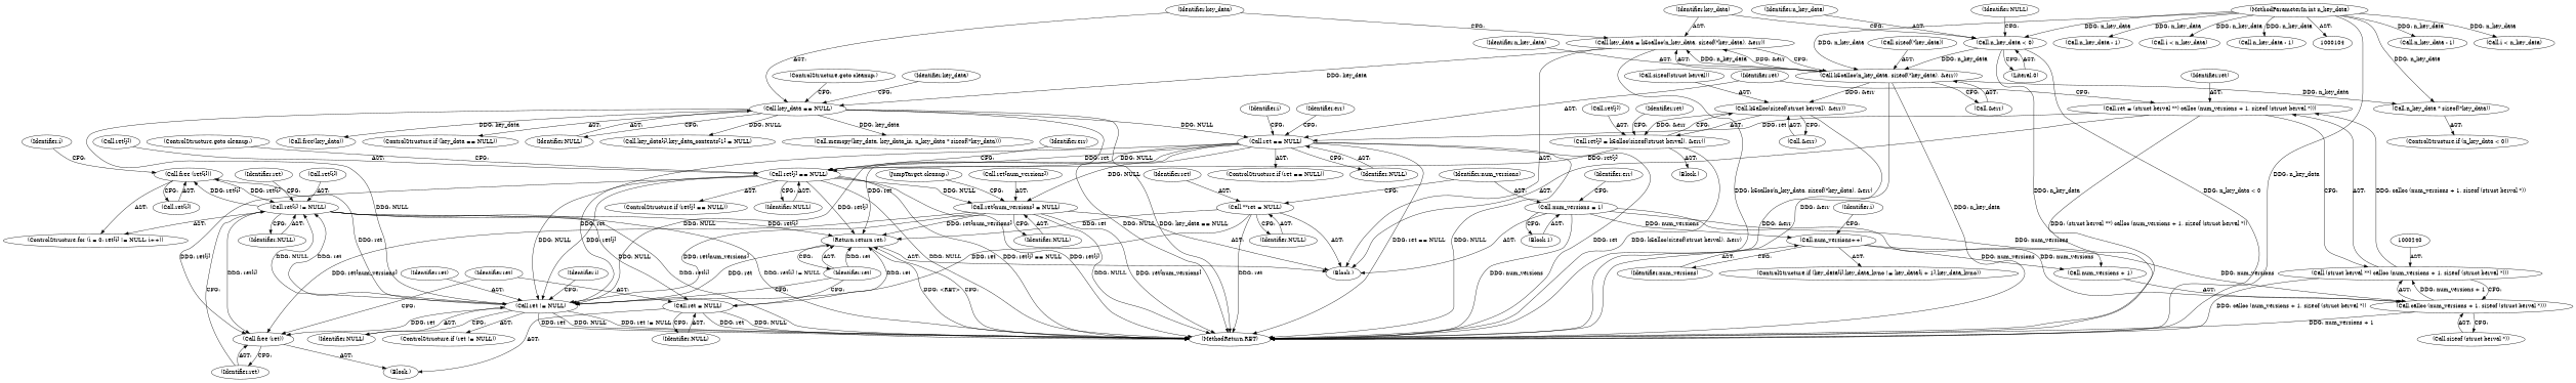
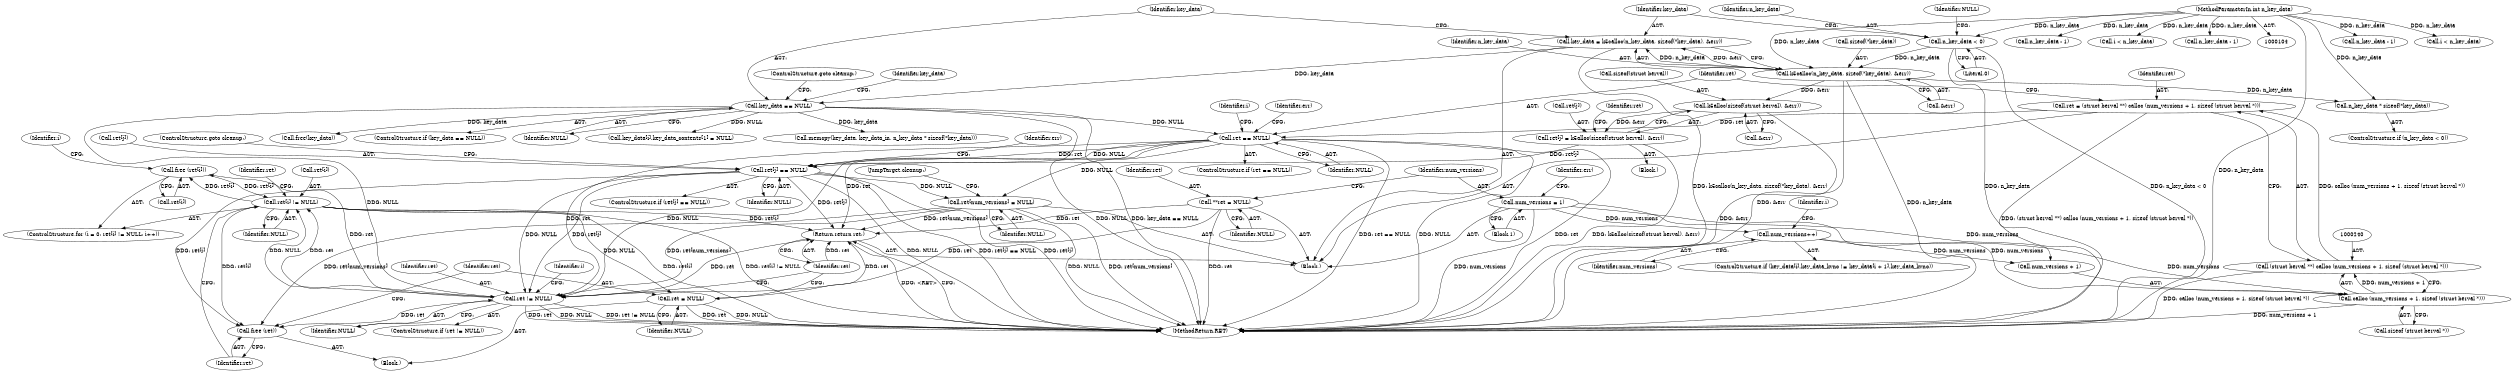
  digraph {
    n1 [label="(Call,free (ret[i]))"]
    n2 [label="(Call,ret[i] != NULL)"]
    n3 [label="(ControlStructure,for (i = 0; ret[i] != NULL; i++))"]
    n4 [label="(Call,ret[i])"]
    n5 [label="(Call,free (ret))"]
    n6 [label="(Return,return ret;)"]
    n7 [label="(MethodReturn,RET)"]
    n8 [label="(Call,ret = NULL)"]
    n9 [label="(Identifier,NULL)"]
    n10 [label="(Call,ret != NULL)"]
    n11 [label="(Identifier,NULL)"]
    n12 [label="(ControlStructure,if (ret != NULL))"]
    n13 [label="(Identifier,ret)"]
    n14 [label="(Block,)"]
    n15 [label="(Block,)"]
    n16 [label="(Identifier,ret)"]
    n17 [label="(Call,ret[j] == NULL)"]
    n18 [label="(Call,ret[num_versions] = NULL)"]
    n19 [label="(ControlStructure,if (ret[j] == NULL))"]
    n20 [label="(Identifier,NULL)"]
    n21 [label="(Identifier,NULL)"]
    n22 [label="(Call,ret[j] = k5alloc(sizeof(struct berval), &err))"]
    n23 [label="(Call,k5alloc(sizeof(struct berval), &err))"]
    n24 [label="(Block,)"]
    n25 [label="(Call,&err)"]
    n26 [label="(Call,k5calloc(n_key_data, sizeof(*key_data), &err))"]
    n27 [label="(Call,key_data = k5calloc(n_key_data, sizeof(*key_data), &err))"]
    n28 [label="(Call,&err)"]
    n29 [label="(Call,n_key_data * sizeof(*key_data))"]
    n30 [label="(Call,key_data == NULL)"]
    n31 [label="(ControlStructure,if (n_key_data < 0))"]
    n32 [label="(Call,n_key_data < 0)"]
    n33 [label="(Literal,0)"]
    n34 [label="(MethodParameterIn,int n_key_data)"]
    n35 [label="(Call,n_key_data - 1)"]
    n36 [label="(Call,i < n_key_data)"]
    n37 [label="(Call,n_key_data - 1)"]
    n38 [label="(Call,i < n_key_data)"]
    n39 [label="(Call,n_key_data - 1)"]
    1000104
    n41 [label="(Call,ret == NULL)"]
    n42 [label="(ControlStructure,if (ret == NULL))"]
    n43 [label="(Identifier,NULL)"]
    n44 [label="(Call,ret = (struct berval **) calloc (num_versions + 1, sizeof (struct berval *)))"]
    n45 [label="(Call,(struct berval **) calloc (num_versions + 1, sizeof (struct berval *)))"]
    n46 [label="(Call,calloc (num_versions + 1, sizeof (struct berval *)))"]
    n47 [label="(Call,sizeof (struct berval *))"]
    n48 [label="(Call,num_versions++)"]
    n49 [label="(Identifier,num_versions)"]
    n50 [label="(ControlStructure,if (key_data[i].key_data_kvno != key_data[i + 1].key_data_kvno))"]
    n51 [label="(Call,num_versions + 1)"]
    n52 [label="(Call,num_versions = 1)"]
    n53 [label="(Block,1)"]
    n54 [label="(Call,free(key_data))"]
    n55 [label="(ControlStructure,if (key_data == NULL))"]
    n56 [label="(Identifier,NULL)"]
    n57 [label="(Call,key_data[i].key_data_contents[1] = NULL)"]
    n58 [label="(Call,memcpy(key_data, key_data_in, n_key_data * sizeof(*key_data)))"]
    n59 [label="(Call,**ret = NULL)"]
    n60 [label="(Identifier,NULL)"]
    n61 [label="(Identifier,NULL)"]
    n62 [label="(Identifier,ret)"]
    n63 [label="(JumpTarget,cleanup:)"]
    n64 [label="(Identifier,n_key_data)"]
    n65 [label="(Identifier,NULL)"]
    n66 [label="(Call,sizeof(*key_data))"]
    n67 [label="(Identifier,num_versions)"]
    n68 [label="(Identifier,i)"]
    n69 [label="(Identifier,key_data)"]
    n70 [label="(Identifier,err)"]
    n71 [label="(Call,ret[j])"]
    n72 [label="(Identifier,ret)"]
    n73 [label="(Identifier,key_data)"]
    n74 [label="(Identifier,ret)"]
    n75 [label="(Identifier,i)"]
    n76 [label="(Identifier,ret)"]
    n77 [label="(Identifier,ret)"]
    n78 [label="(ControlStructure,goto cleanup;)"]
    n79 [label="(Identifier,ret)"]
    n80 [label="(Call,ret[i])"]
    n81 [label="(Identifier,err)"]
    n82 [label="(Identifier,i)"]
    n83 [label="(Identifier,key_data)"]
    n84 [label="(Call,sizeof(struct berval))"]
    n85 [label="(Identifier,ret)"]
    n86 [label="(Identifier,n_key_data)"]
    n87 [label="(Identifier,i)"]
    n88 [label="(Identifier,err)"]
    n89 [label="(Call,ret[j])"]
-   n90 [label="(Call,ret[num_versions])"]
    n91 [label="(ControlStructure,goto cleanup;)"]
    1000240
    n1 -> n2 [label="DDG: ret[i]"]
    n1 -> n3 [label="AST: "]
    n1 -> n4 [label="CFG: "]
    n2 -> n1 [label="DDG: ret[i]"]
    n2 -> n3 [label="AST: "]
    n2 -> n5 [label="DDG: ret[i]"]
    n2 -> n6 [label="DDG: ret[i]"]
    n2 -> n7 [label="DDG: ret[i]"]
    n2 -> n7 [label="DDG: ret[i] != NULL"]
    n2 -> n8 [label="DDG: NULL"]
    n2 -> n9 [label="CFG: "]
    n4 -> n1 [label="AST: "]
    n5 -> n13 [label="CFG: "]
    n5 -> n14 [label="AST: "]
    n6 -> n7 [label="DDG: <RET>"]
    n6 -> n15 [label="AST: "]
    n6 -> n16 [label="CFG: "]
    n7 -> n6 [label="CFG: "]
    n8 -> n6 [label="DDG: ret"]
    n8 -> n7 [label="DDG: NULL"]
    n8 -> n7 [label="DDG: ret"]
    n8 -> n14 [label="AST: "]
    n8 -> n61 [label="CFG: "]
    n9 -> n2 [label="AST: "]
    n10 -> n1 [label="DDG: ret"]
    n10 -> n2 [label="DDG: ret"]
    n10 -> n2 [label="DDG: NULL"]
    n10 -> n5 [label="DDG: ret"]
    n10 -> n6 [label="DDG: ret"]
    n10 -> n7 [label="DDG: ret"]
    n10 -> n7 [label="DDG: NULL"]
    n10 -> n7 [label="DDG: ret != NULL"]
    n10 -> n11 [label="CFG: "]
    n10 -> n12 [label="AST: "]
    n11 -> n10 [label="AST: "]
    n13 -> n2 [label="CFG: "]
    n13 -> n5 [label="AST: "]
    n16 -> n6 [label="AST: "]
    n16 -> n6 [label="DDG: ret"]
    n16 -> n8 [label="CFG: "]
    n16 -> n10 [label="CFG: "]
    n17 -> n5 [label="DDG: ret[j]"]
    n17 -> n6 [label="DDG: ret[j]"]
    n17 -> n7 [label="DDG: ret[j] == NULL"]
    n17 -> n7 [label="DDG: ret[j]"]
    n17 -> n7 [label="DDG: NULL"]
    n17 -> n10 [label="DDG: ret[j]"]
    n17 -> n10 [label="DDG: NULL"]
    n17 -> n18 [label="DDG: NULL"]
    n17 -> n19 [label="AST: "]
    n17 -> n20 [label="CFG: "]
    n18 -> n5 [label="DDG: ret[num_versions]"]
    n18 -> n6 [label="DDG: ret[num_versions]"]
    n18 -> n7 [label="DDG: ret[num_versions]"]
    n18 -> n7 [label="DDG: NULL"]
    n18 -> n10 [label="DDG: ret[num_versions]"]
    n18 -> n15 [label="AST: "]
    n18 -> n21 [label="CFG: "]
    n20 -> n17 [label="AST: "]
    n21 -> n18 [label="AST: "]
    n22 -> n7 [label="DDG: k5alloc(sizeof(struct berval), &err)"]
    n22 -> n17 [label="DDG: ret[j]"]
    n22 -> n23 [label="CFG: "]
    n22 -> n24 [label="AST: "]
    n23 -> n7 [label="DDG: &err"]
    n23 -> n22 [label="AST: "]
    n23 -> n22 [label="DDG: &err"]
    n23 -> n25 [label="CFG: "]
    n25 -> n23 [label="AST: "]
    n26 -> n7 [label="DDG: &err"]
    n26 -> n7 [label="DDG: n_key_data"]
    n26 -> n23 [label="DDG: &err"]
    n26 -> n27 [label="AST: "]
    n26 -> n27 [label="DDG: n_key_data"]
    n26 -> n27 [label="DDG: &err"]
    n26 -> n28 [label="CFG: "]
    n26 -> n29 [label="DDG: n_key_data"]
    n27 -> n7 [label="DDG: k5calloc(n_key_data, sizeof(*key_data), &err)"]
    n27 -> n15 [label="AST: "]
    n27 -> n26 [label="CFG: "]
    n27 -> n30 [label="DDG: key_data"]
    n28 -> n26 [label="AST: "]
    n29 -> n31 [label="AST: "]
    n30 -> n7 [label="DDG: key_data == NULL"]
    n30 -> n7 [label="DDG: NULL"]
    n30 -> n10 [label="DDG: NULL"]
    n30 -> n41 [label="DDG: NULL"]
    n30 -> n54 [label="DDG: key_data"]
    n30 -> n55 [label="AST: "]
    n30 -> n56 [label="CFG: "]
    n30 -> n57 [label="DDG: NULL"]
    n30 -> n58 [label="DDG: key_data"]
    n32 -> n7 [label="DDG: n_key_data < 0"]
    n32 -> n7 [label="DDG: n_key_data"]
    n32 -> n26 [label="DDG: n_key_data"]
    n32 -> n33 [label="CFG: "]
    n33 -> n32 [label="AST: "]
    n34 -> n7 [label="DDG: n_key_data"]
    n34 -> n26 [label="DDG: n_key_data"]
    n34 -> n29 [label="DDG: n_key_data"]
    n34 -> n32 [label="DDG: n_key_data"]
    n34 -> n35 [label="DDG: n_key_data"]
    n34 -> n36 [label="DDG: n_key_data"]
    n34 -> n37 [label="DDG: n_key_data"]
    n34 -> n38 [label="DDG: n_key_data"]
    n34 -> n39 [label="DDG: n_key_data"]
    n34 -> 1000104 [label="AST: "]
    n41 -> n6 [label="DDG: ret"]
    n41 -> n7 [label="DDG: ret == NULL"]
    n41 -> n7 [label="DDG: NULL"]
    n41 -> n7 [label="DDG: ret"]
    n41 -> n10 [label="DDG: ret"]
    n41 -> n10 [label="DDG: NULL"]
    n41 -> n17 [label="DDG: ret"]
    n41 -> n17 [label="DDG: NULL"]
    n41 -> n18 [label="DDG: NULL"]
    n41 -> n42 [label="AST: "]
    n41 -> n43 [label="CFG: "]
    n43 -> n41 [label="AST: "]
    n44 -> n7 [label="DDG: (struct berval **) calloc (num_versions + 1, sizeof (struct berval *))"]
    n44 -> n15 [label="AST: "]
    n44 -> n41 [label="DDG: ret"]
    n44 -> n45 [label="CFG: "]
    n45 -> n7 [label="DDG: calloc (num_versions + 1, sizeof (struct berval *))"]
    n45 -> n44 [label="AST: "]
    n45 -> n44 [label="DDG: calloc (num_versions + 1, sizeof (struct berval *))"]
    n45 -> n46 [label="CFG: "]
    n46 -> n7 [label="DDG: num_versions + 1"]
    n46 -> n45 [label="AST: "]
    n46 -> n45 [label="DDG: num_versions + 1"]
    n46 -> n47 [label="CFG: "]
    n47 -> n46 [label="AST: "]
    n48 -> n46 [label="DDG: num_versions"]
    n48 -> n49 [label="CFG: "]
    n48 -> n50 [label="AST: "]
    n48 -> n51 [label="DDG: num_versions"]
    n49 -> n48 [label="AST: "]
    n51 -> n46 [label="AST: "]
    n52 -> n7 [label="DDG: num_versions"]
    n52 -> n15 [label="AST: "]
    n52 -> n46 [label="DDG: num_versions"]
    n52 -> n48 [label="DDG: num_versions"]
    n52 -> n51 [label="DDG: num_versions"]
    n52 -> n53 [label="CFG: "]
    n53 -> n52 [label="AST: "]
    n56 -> n30 [label="AST: "]
    n59 -> n6 [label="DDG: ret"]
    n59 -> n7 [label="DDG: ret"]
    n59 -> n10 [label="DDG: ret"]
    n59 -> n15 [label="AST: "]
    n59 -> n60 [label="CFG: "]
    n60 -> n59 [label="AST: "]
    n61 -> n8 [label="AST: "]
    n62 -> n41 [label="AST: "]
    n62 -> n44 [label="CFG: "]
    n63 -> n18 [label="CFG: "]
    n64 -> n32 [label="AST: "]
    n65 -> n32 [label="CFG: "]
    n66 -> n26 [label="AST: "]
    n67 -> n52 [label="AST: "]
    n67 -> n59 [label="CFG: "]
    n68 -> n1 [label="CFG: "]
    n69 -> n27 [label="AST: "]
    n69 -> n32 [label="CFG: "]
    n70 -> n41 [label="CFG: "]
    n71 -> n17 [label="AST: "]
    n72 -> n5 [label="CFG: "]
    n72 -> n8 [label="AST: "]
    n73 -> n30 [label="CFG: "]
    n74 -> n44 [label="AST: "]
    n75 -> n41 [label="CFG: "]
    n76 -> n22 [label="CFG: "]
    n77 -> n10 [label="AST: "]
    n78 -> n17 [label="CFG: "]
    n79 -> n2 [label="CFG: "]
    n80 -> n2 [label="AST: "]
    n81 -> n17 [label="CFG: "]
    n82 -> n10 [label="CFG: "]
    n83 -> n27 [label="CFG: "]
    n83 -> n30 [label="AST: "]
    n84 -> n23 [label="AST: "]
    n85 -> n59 [label="AST: "]
    n86 -> n26 [label="AST: "]
    n87 -> n48 [label="CFG: "]
    n88 -> n52 [label="CFG: "]
    n89 -> n22 [label="AST: "]
-   n90 -> n18 [label="AST: "]
    n91 -> n30 [label="CFG: "]
    1000240 -> n45 [label="AST: "]
  }
